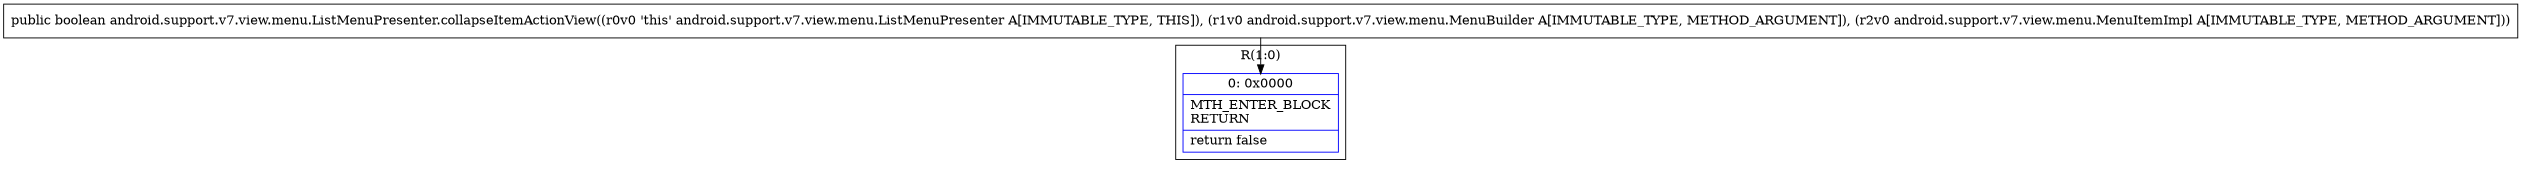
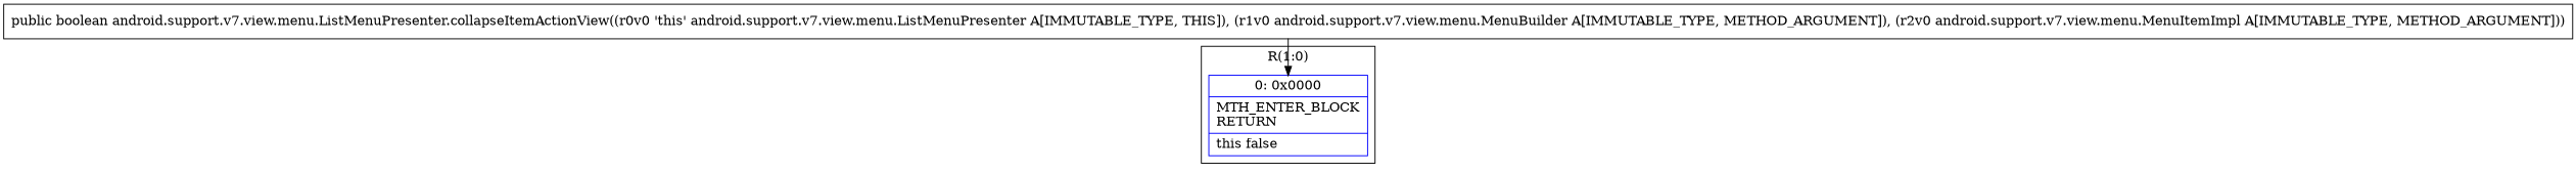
  digraph {
    node [shape=record]
-   n1 [color=blue label="{0\:\ 0x0000|MTH_ENTER_BLOCK\lRETURN\l|return false\l}"]
+   n1 [color=blue label="{0\:\ 0x0000|MTH_ENTER_BLOCK\lRETURN\l|this false\l}"]
    n2 [label="{public boolean android.support.v7.view.menu.ListMenuPresenter.collapseItemActionView((r0v0 'this' android.support.v7.view.menu.ListMenuPresenter A[IMMUTABLE_TYPE, THIS]), (r1v0 android.support.v7.view.menu.MenuBuilder A[IMMUTABLE_TYPE, METHOD_ARGUMENT]), (r2v0 android.support.v7.view.menu.MenuItemImpl A[IMMUTABLE_TYPE, METHOD_ARGUMENT])) }"]
    subgraph cluster_1 {
      label="R(1:0)"
      n1
    }
    n2 -> n1
  }
